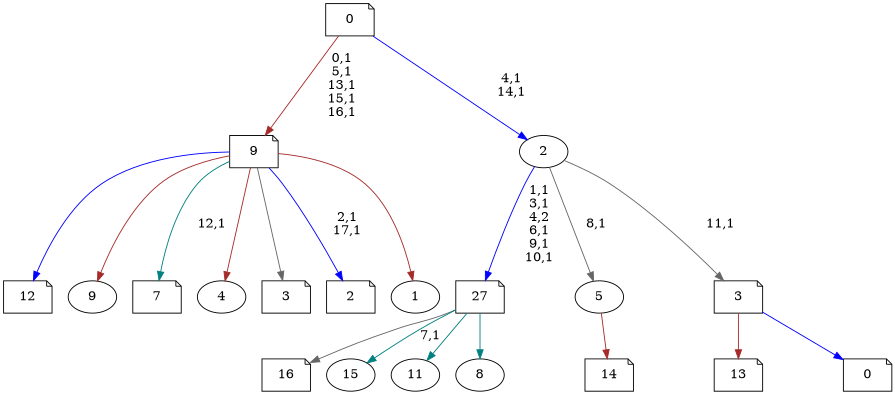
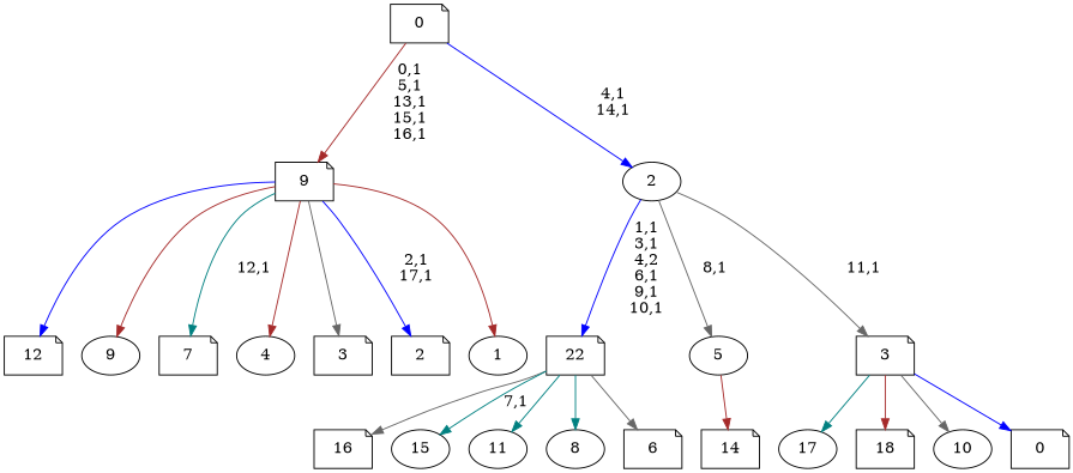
  digraph {
    node [shape=note]
    edge [color=gray40]
+   n1 [label=17 shape=ellipse]
    n2 [label=16]
    n3 [label=15 shape=ellipse]
    n4 [label=14]
-   n5 [label=13]
+   n5 [label=18]
    n6 [label=12]
    n7 [label=11 shape=ellipse]
+   n8 [label=10 shape=ellipse]
    n9 [label=9 shape=ellipse]
    n10 [label=8 shape=ellipse]
    n11 [label=7]
-   22 [label=27]
+   n12 [label=6]
+   22
    n14 [label=5 shape=ellipse]
    n15 [label=4 shape=ellipse]
    n16 [label=3]
    n17 [label=2]
    n18 [label=1 shape=ellipse]
    9
    n20 [label=0]
    3
    2 [shape=ellipse]
    0
    22 -> n2
    22 -> n3 [color=teal label="7,1"]
    22 -> n7 [color=teal]
    22 -> n10 [color=teal]
+   22 -> n12
    n14 -> n4 [color=brown]
    9 -> n6 [color=blue]
    9 -> n9 [color=brown]
    9 -> n11 [color=teal label="12,1"]
    9 -> n15 [color=brown]
    9 -> n16
    9 -> n17 [color=blue label="2,1\n17,1"]
    9 -> n18 [color=brown]
+   3 -> n1 [color=teal]
    3 -> n5 [color=brown]
+   3 -> n8
    3 -> n20 [color=blue]
    2 -> 22 [color=blue label="1,1\n3,1\n4,2\n6,1\n9,1\n10,1"]
    2 -> n14 [label="8,1"]
    2 -> 3 [label="11,1"]
    0 -> 9 [color=brown label="0,1\n5,1\n13,1\n15,1\n16,1"]
    0 -> 2 [color=blue label="4,1\n14,1"]
  }
